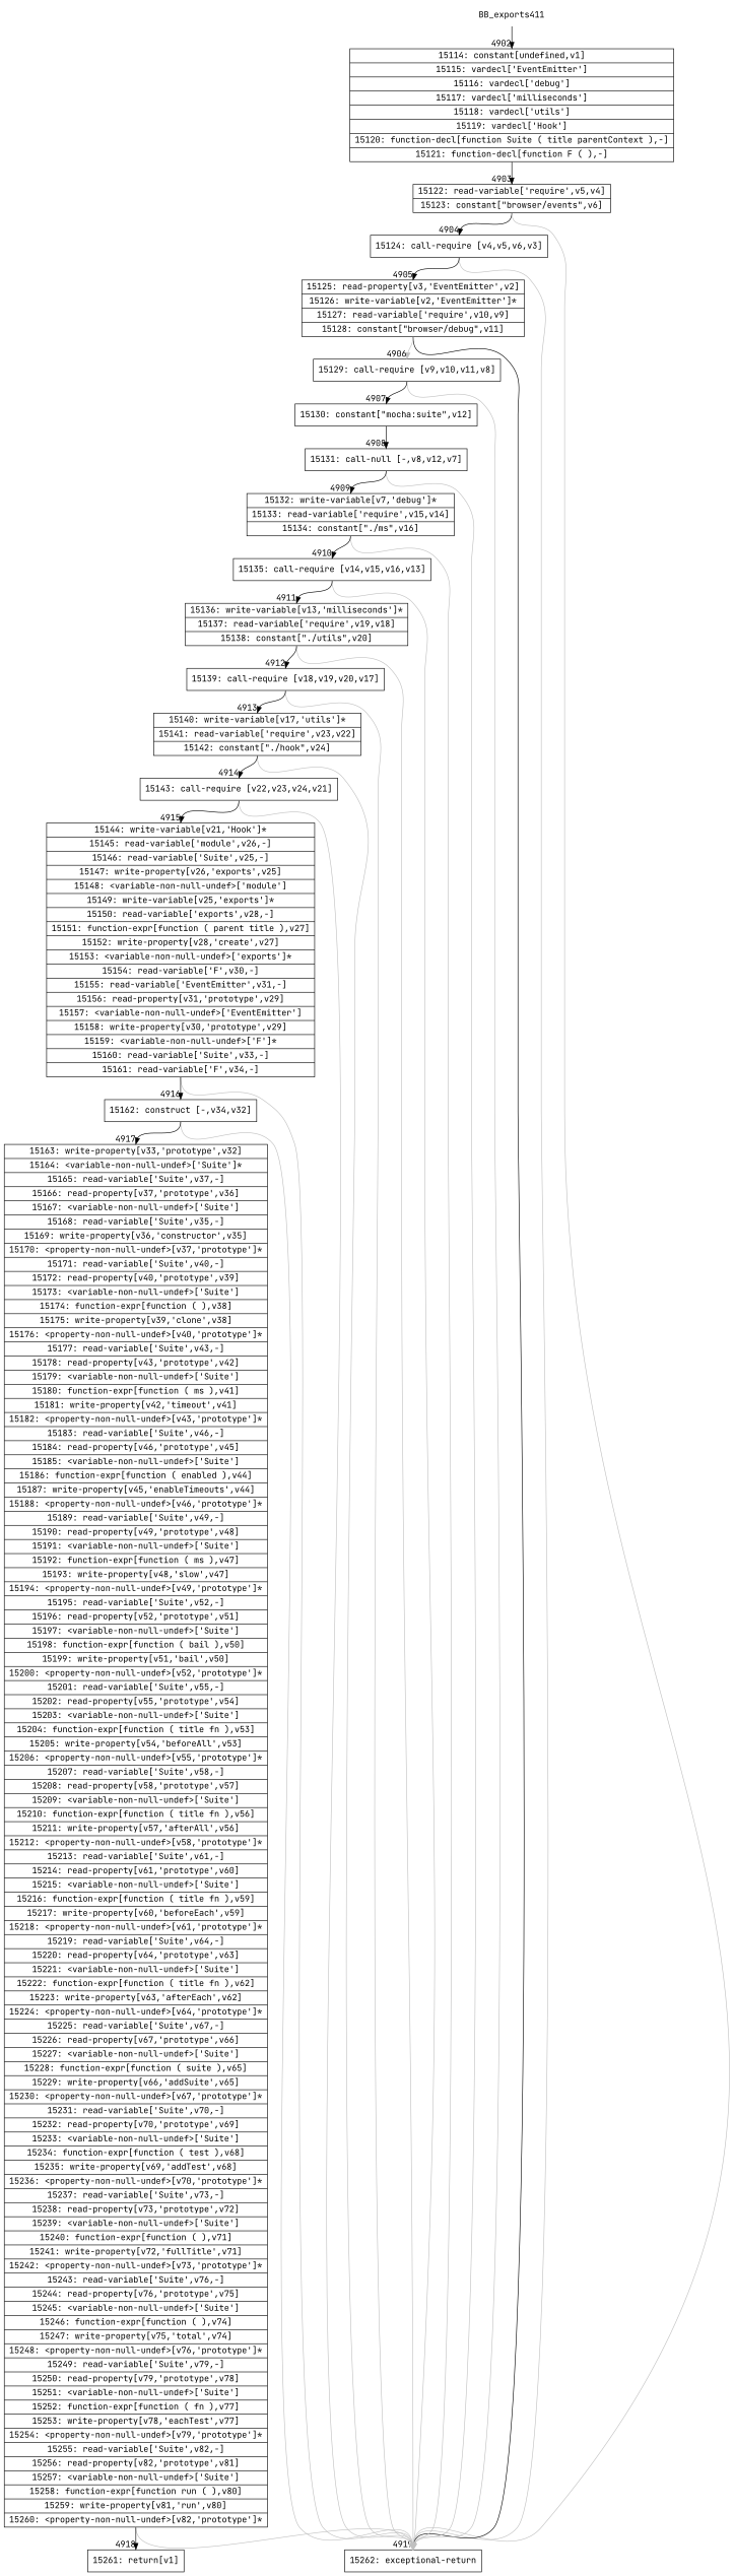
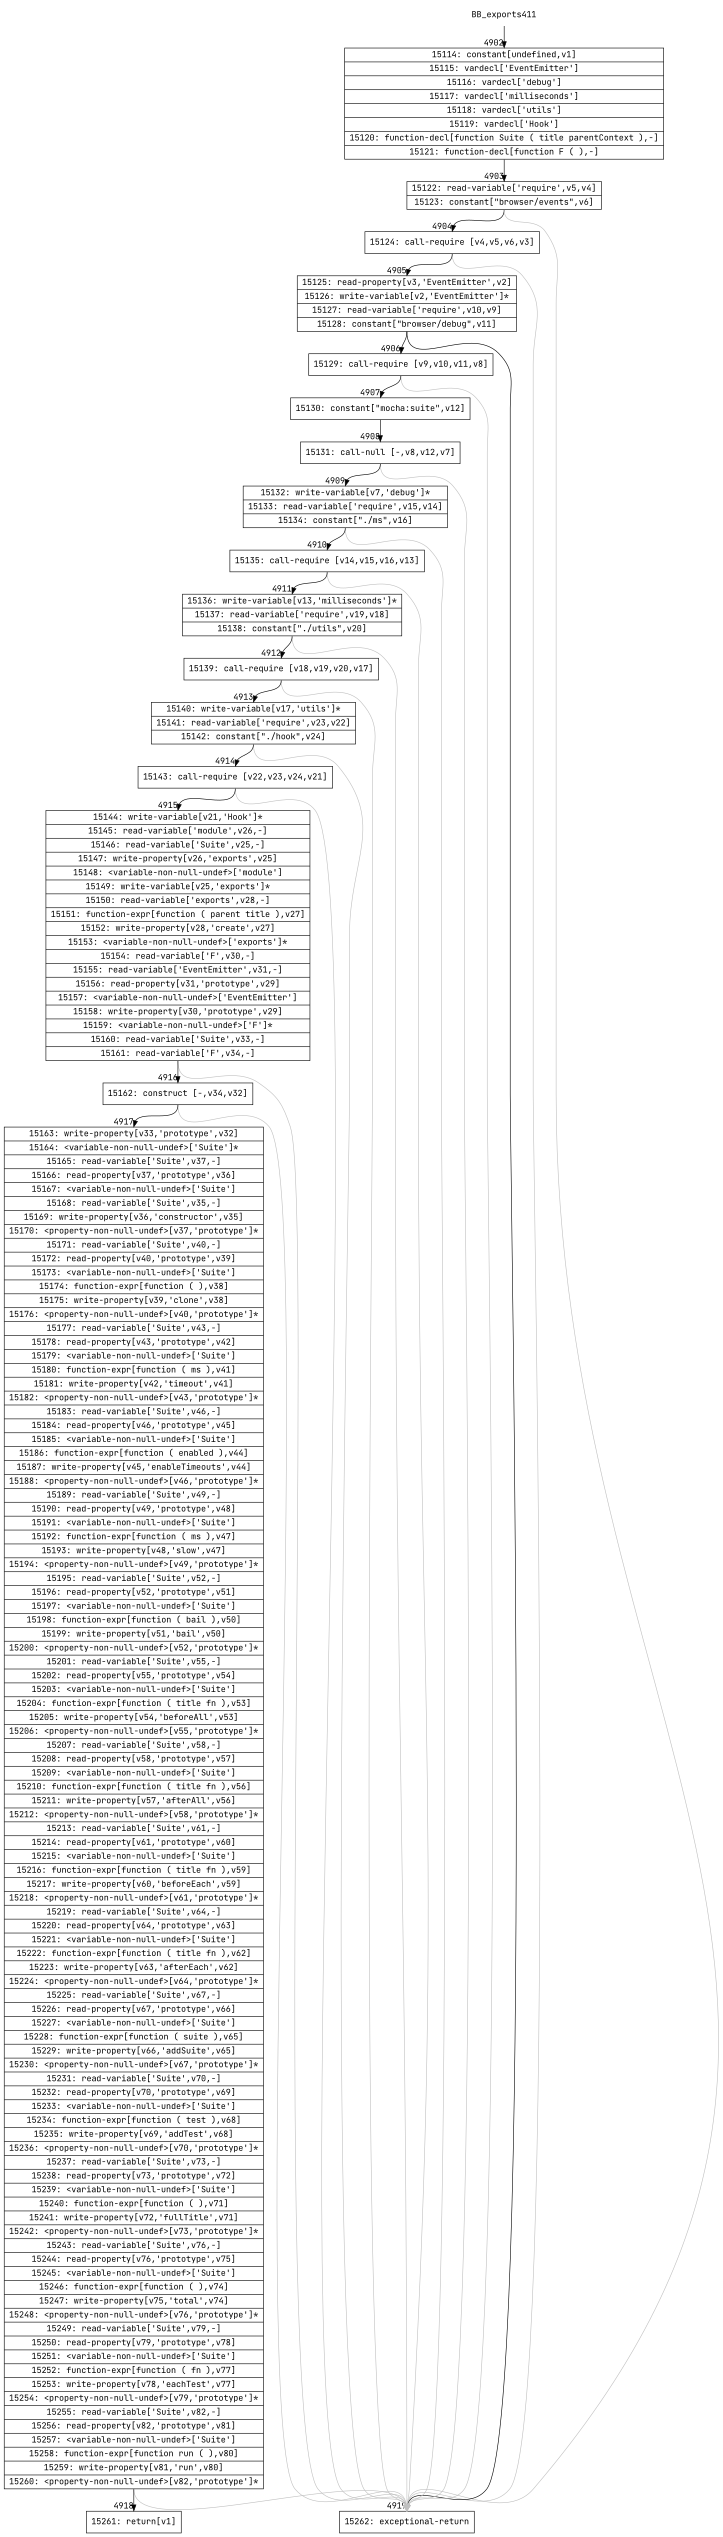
  digraph {
    fontname="JetBrains Mono"
    rankdir=TD
    node [fontname="JetBrains Mono" shape=record]
    edge [fontname="JetBrains Mono" headport=n tailport=s]
    n1 [label=BB_exports411 shape=none]
    n2 [label="{15114: constant[undefined,v1]|15115: vardecl['EventEmitter']|15116: vardecl['debug']|15117: vardecl['milliseconds']|15118: vardecl['utils']|15119: vardecl['Hook']|15120: function-decl[function Suite ( title parentContext ),-]|15121: function-decl[function F ( ),-]}"]
    n3 [label="{15122: read-variable['require',v5,v4]|15123: constant[\"browser/events\",v6]}"]
    n4 [label="{15124: call-require [v4,v5,v6,v3]}"]
    n5 [label="{15262: exceptional-return}"]
    n6 [label="{15125: read-property[v3,'EventEmitter',v2]|15126: write-variable[v2,'EventEmitter']*|15127: read-variable['require',v10,v9]|15128: constant[\"browser/debug\",v11]}"]
    n7 [label="{15129: call-require [v9,v10,v11,v8]}"]
    n8 [label="{15130: constant[\"mocha:suite\",v12]}"]
    n9 [label="{15131: call-null [-,v8,v12,v7]}"]
    n10 [label="{15132: write-variable[v7,'debug']*|15133: read-variable['require',v15,v14]|15134: constant[\"./ms\",v16]}"]
    n11 [label="{15135: call-require [v14,v15,v16,v13]}"]
    n12 [label="{15136: write-variable[v13,'milliseconds']*|15137: read-variable['require',v19,v18]|15138: constant[\"./utils\",v20]}"]
    n13 [label="{15139: call-require [v18,v19,v20,v17]}"]
    n14 [label="{15140: write-variable[v17,'utils']*|15141: read-variable['require',v23,v22]|15142: constant[\"./hook\",v24]}"]
    n15 [label="{15143: call-require [v22,v23,v24,v21]}"]
    n16 [label="{15144: write-variable[v21,'Hook']*|15145: read-variable['module',v26,-]|15146: read-variable['Suite',v25,-]|15147: write-property[v26,'exports',v25]|15148: \<variable-non-null-undef\>['module']|15149: write-variable[v25,'exports']*|15150: read-variable['exports',v28,-]|15151: function-expr[function ( parent title ),v27]|15152: write-property[v28,'create',v27]|15153: \<variable-non-null-undef\>['exports']*|15154: read-variable['F',v30,-]|15155: read-variable['EventEmitter',v31,-]|15156: read-property[v31,'prototype',v29]|15157: \<variable-non-null-undef\>['EventEmitter']|15158: write-property[v30,'prototype',v29]|15159: \<variable-non-null-undef\>['F']*|15160: read-variable['Suite',v33,-]|15161: read-variable['F',v34,-]}"]
    n17 [label="{15162: construct [-,v34,v32]}"]
    n18 [label="{15163: write-property[v33,'prototype',v32]|15164: \<variable-non-null-undef\>['Suite']*|15165: read-variable['Suite',v37,-]|15166: read-property[v37,'prototype',v36]|15167: \<variable-non-null-undef\>['Suite']|15168: read-variable['Suite',v35,-]|15169: write-property[v36,'constructor',v35]|15170: \<property-non-null-undef\>[v37,'prototype']*|15171: read-variable['Suite',v40,-]|15172: read-property[v40,'prototype',v39]|15173: \<variable-non-null-undef\>['Suite']|15174: function-expr[function ( ),v38]|15175: write-property[v39,'clone',v38]|15176: \<property-non-null-undef\>[v40,'prototype']*|15177: read-variable['Suite',v43,-]|15178: read-property[v43,'prototype',v42]|15179: \<variable-non-null-undef\>['Suite']|15180: function-expr[function ( ms ),v41]|15181: write-property[v42,'timeout',v41]|15182: \<property-non-null-undef\>[v43,'prototype']*|15183: read-variable['Suite',v46,-]|15184: read-property[v46,'prototype',v45]|15185: \<variable-non-null-undef\>['Suite']|15186: function-expr[function ( enabled ),v44]|15187: write-property[v45,'enableTimeouts',v44]|15188: \<property-non-null-undef\>[v46,'prototype']*|15189: read-variable['Suite',v49,-]|15190: read-property[v49,'prototype',v48]|15191: \<variable-non-null-undef\>['Suite']|15192: function-expr[function ( ms ),v47]|15193: write-property[v48,'slow',v47]|15194: \<property-non-null-undef\>[v49,'prototype']*|15195: read-variable['Suite',v52,-]|15196: read-property[v52,'prototype',v51]|15197: \<variable-non-null-undef\>['Suite']|15198: function-expr[function ( bail ),v50]|15199: write-property[v51,'bail',v50]|15200: \<property-non-null-undef\>[v52,'prototype']*|15201: read-variable['Suite',v55,-]|15202: read-property[v55,'prototype',v54]|15203: \<variable-non-null-undef\>['Suite']|15204: function-expr[function ( title fn ),v53]|15205: write-property[v54,'beforeAll',v53]|15206: \<property-non-null-undef\>[v55,'prototype']*|15207: read-variable['Suite',v58,-]|15208: read-property[v58,'prototype',v57]|15209: \<variable-non-null-undef\>['Suite']|15210: function-expr[function ( title fn ),v56]|15211: write-property[v57,'afterAll',v56]|15212: \<property-non-null-undef\>[v58,'prototype']*|15213: read-variable['Suite',v61,-]|15214: read-property[v61,'prototype',v60]|15215: \<variable-non-null-undef\>['Suite']|15216: function-expr[function ( title fn ),v59]|15217: write-property[v60,'beforeEach',v59]|15218: \<property-non-null-undef\>[v61,'prototype']*|15219: read-variable['Suite',v64,-]|15220: read-property[v64,'prototype',v63]|15221: \<variable-non-null-undef\>['Suite']|15222: function-expr[function ( title fn ),v62]|15223: write-property[v63,'afterEach',v62]|15224: \<property-non-null-undef\>[v64,'prototype']*|15225: read-variable['Suite',v67,-]|15226: read-property[v67,'prototype',v66]|15227: \<variable-non-null-undef\>['Suite']|15228: function-expr[function ( suite ),v65]|15229: write-property[v66,'addSuite',v65]|15230: \<property-non-null-undef\>[v67,'prototype']*|15231: read-variable['Suite',v70,-]|15232: read-property[v70,'prototype',v69]|15233: \<variable-non-null-undef\>['Suite']|15234: function-expr[function ( test ),v68]|15235: write-property[v69,'addTest',v68]|15236: \<property-non-null-undef\>[v70,'prototype']*|15237: read-variable['Suite',v73,-]|15238: read-property[v73,'prototype',v72]|15239: \<variable-non-null-undef\>['Suite']|15240: function-expr[function ( ),v71]|15241: write-property[v72,'fullTitle',v71]|15242: \<property-non-null-undef\>[v73,'prototype']*|15243: read-variable['Suite',v76,-]|15244: read-property[v76,'prototype',v75]|15245: \<variable-non-null-undef\>['Suite']|15246: function-expr[function ( ),v74]|15247: write-property[v75,'total',v74]|15248: \<property-non-null-undef\>[v76,'prototype']*|15249: read-variable['Suite',v79,-]|15250: read-property[v79,'prototype',v78]|15251: \<variable-non-null-undef\>['Suite']|15252: function-expr[function ( fn ),v77]|15253: write-property[v78,'eachTest',v77]|15254: \<property-non-null-undef\>[v79,'prototype']*|15255: read-variable['Suite',v82,-]|15256: read-property[v82,'prototype',v81]|15257: \<variable-non-null-undef\>['Suite']|15258: function-expr[function run ( ),v80]|15259: write-property[v81,'run',v80]|15260: \<property-non-null-undef\>[v82,'prototype']*}"]
    n19 [label="{15261: return[v1]}"]
    n1 -> n2 [headlabel="    4902"]
    n2 -> n3 [headlabel="      4903"]
    n3 -> n4 [headlabel="      4904"]
    n3 -> n5 [color=gray headlabel="      4919"]
    n4 -> n5 [color=gray]
    n4 -> n6 [headlabel="      4905"]
    n6 -> n5 [color=black]
-   n6 -> n7 [headlabel="      4906" color=gray]
+   n6 -> n7 [headlabel="      4906"]
    n7 -> n5 [color=gray]
    n7 -> n8 [headlabel="      4907"]
    n8 -> n9 [headlabel="      4908"]
    n9 -> n5 [color=gray]
    n9 -> n10 [headlabel="      4909"]
    n10 -> n5 [color=gray]
    n10 -> n11 [headlabel="      4910"]
    n11 -> n5 [color=gray]
    n11 -> n12 [headlabel="      4911"]
    n12 -> n5 [color=gray]
    n12 -> n13 [headlabel="      4912"]
    n13 -> n5 [color=gray]
    n13 -> n14 [headlabel="      4913"]
    n14 -> n5 [color=gray]
    n14 -> n15 [headlabel="      4914"]
    n15 -> n5 [color=gray]
    n15 -> n16 [headlabel="      4915"]
    n16 -> n5 [color=gray]
    n16 -> n17 [headlabel="      4916"]
    n17 -> n5 [color=gray]
    n17 -> n18 [headlabel="      4917"]
    n18 -> n5 [color=gray]
    n18 -> n19 [headlabel="      4918"]
  }
